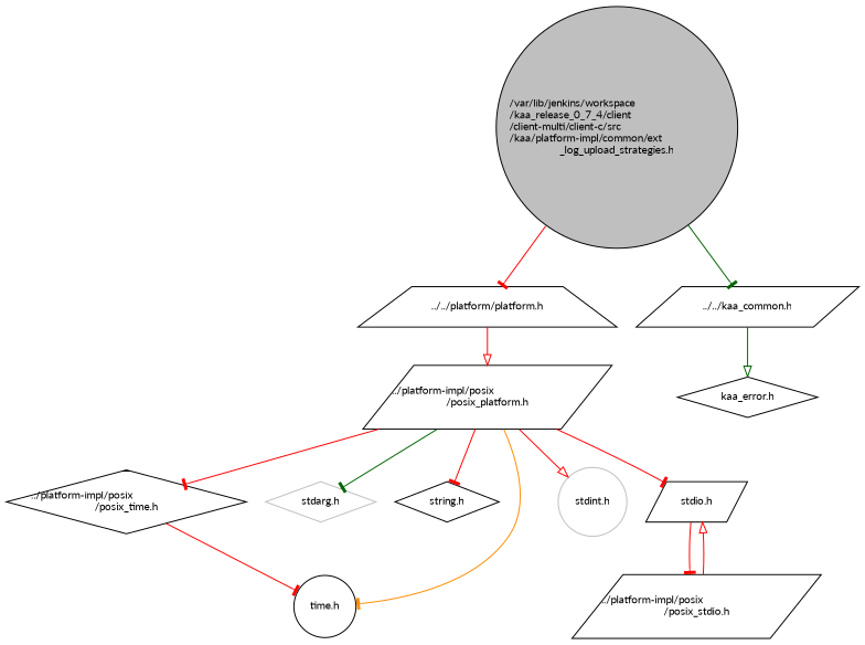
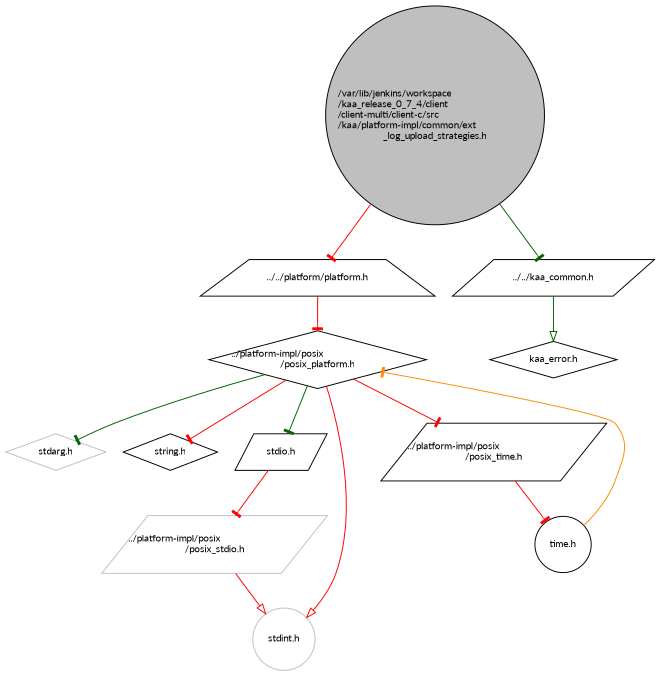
  digraph {
    fontname=Lato
    node [color=black fontname=Lato fontsize=10 shape=parallelogram]
    edge [arrowhead=tee color=red fontname=Lato fontsize=10 labelfontname=FreeSans labelfontsize=10 style=solid]
    n1 [fillcolor=grey75 fontcolor=black height=0.2 label="/var/lib/jenkins/workspace\l/kaa_release_0_7_4/client\l/client-multi/client-c/src\l/kaa/platform-impl/common/ext\l_log_upload_strategies.h" shape=circle style=filled width=0.4]
    n2 [height=0.2 label="../../platform/platform.h" shape=trapezium width=0.4]
    n3 [height=0.2 label="../../kaa_common.h" width=0.4]
-   n4 [height=0.2 label="../platform-impl/posix\l/posix_platform.h" width=0.4]
+   n4 [height=0.2 label="../platform-impl/posix\l/posix_platform.h" shape=diamond width=0.4]
    n5 [height=0.2 label="kaa_error.h" shape=diamond width=0.4]
    n6 [height=0.2 label="time.h" shape=circle width=0.4]
    n7 [color=grey75 height=0.2 label="stdarg.h" shape=diamond width=0.4]
    n8 [height=0.2 label="string.h" shape=diamond width=0.4]
    n9 [height=0.2 label="stdio.h" width=0.4]
    n10 [color=grey75 height=0.2 label="stdint.h" shape=circle width=0.4]
-   n11 [height=0.2 label="../platform-impl/posix\l/posix_time.h" shape=diamond width=0.4]
-   n12 [height=0.2 label="../platform-impl/posix\l/posix_stdio.h" width=0.4]
+   n11 [height=0.2 label="../platform-impl/posix\l/posix_time.h" width=0.4]
+   n12 [color=grey75 height=0.2 label="../platform-impl/posix\l/posix_stdio.h" width=0.4]
    n1 -> n2
    n1 -> n3 [color=darkgreen]
-   n2 -> n4 [arrowhead=onormal]
+   n2 -> n4
    n3 -> n5 [arrowhead=onormal color=darkgreen]
-   n4 -> n6 [color=darkorange]
+   n6 -> n4 [color=darkorange]
    n4 -> n7 [color=darkgreen]
    n4 -> n8
-   n4 -> n9
+   n4 -> n9 [color=darkgreen]
    n4 -> n10 [arrowhead=onormal]
    n4 -> n11
    n9 -> n12
    n11 -> n6
-   n12 -> n9 [arrowhead=onormal]
+   n12 -> n10 [arrowhead=onormal]
  }
